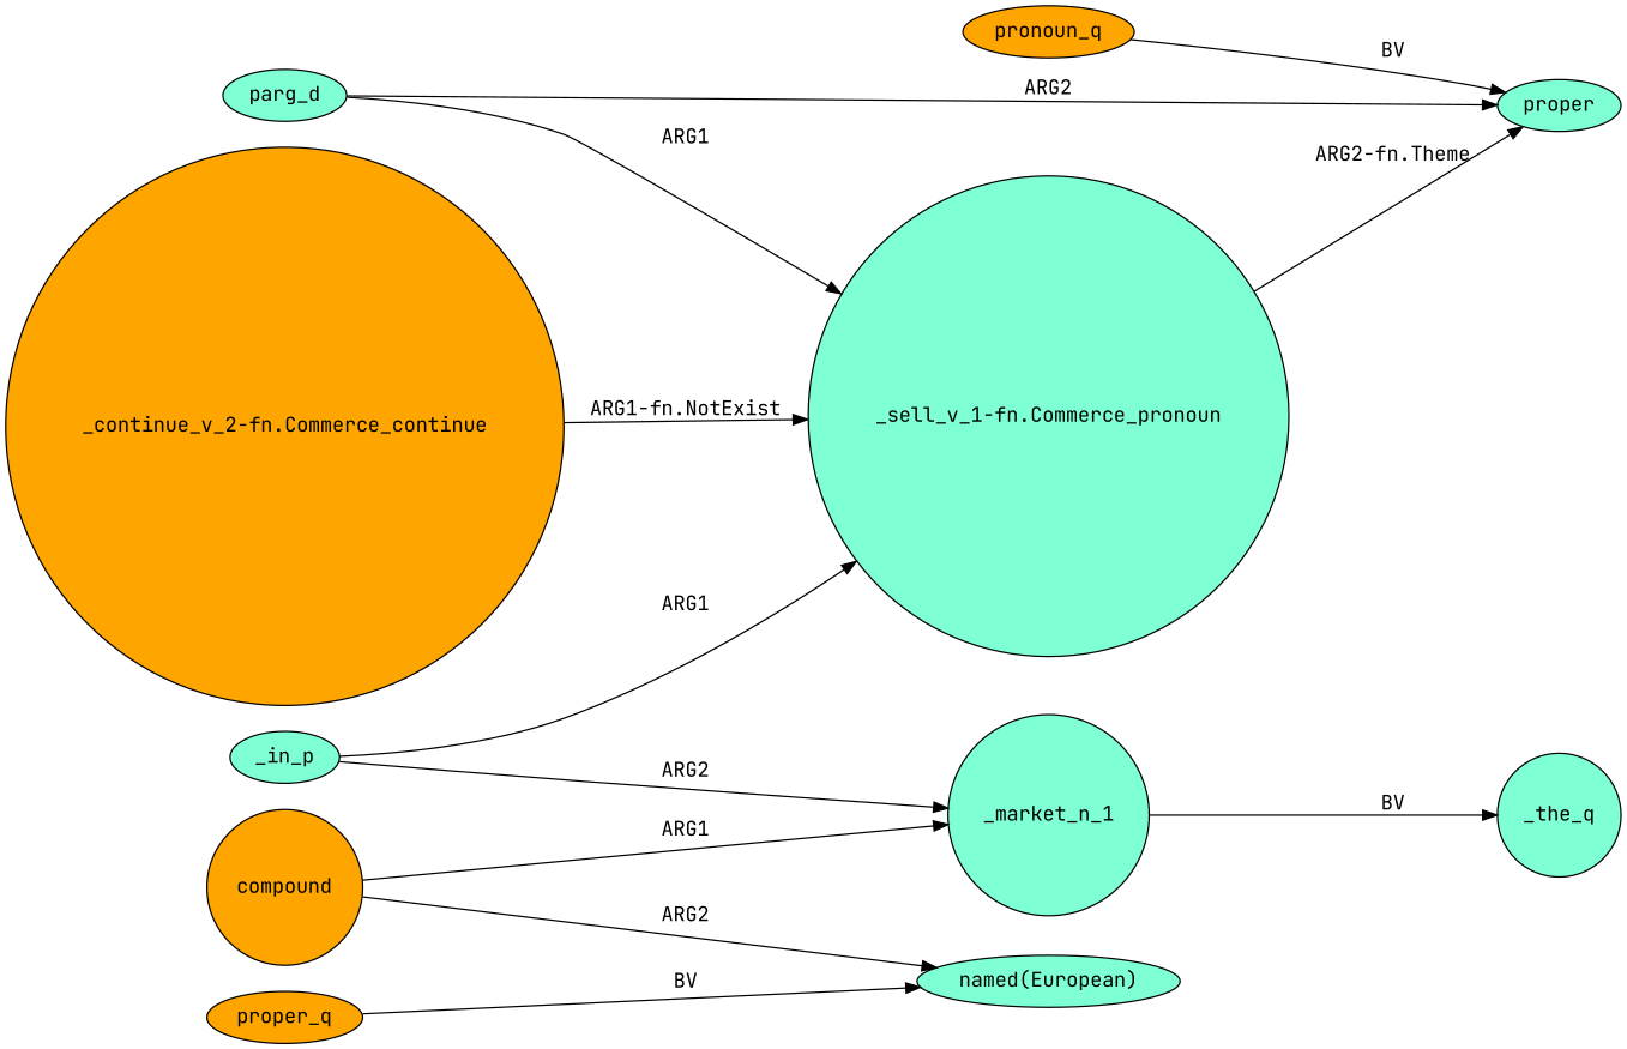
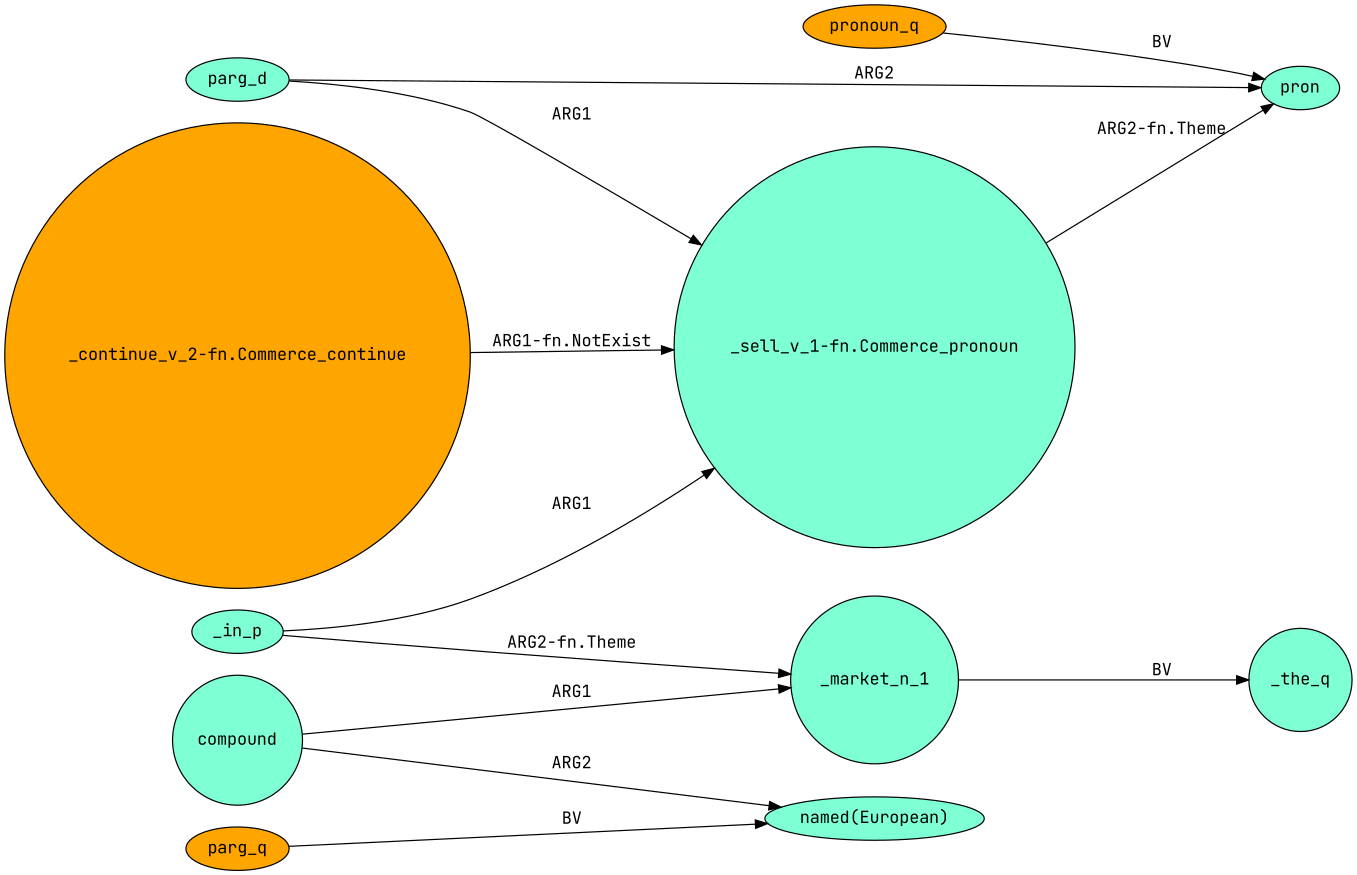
  digraph {
    fontname="JetBrains Mono"
    rankdir=LR
    node [fillcolor=aquamarine fontname="JetBrains Mono" shape=ellipse style=filled]
    edge [fontname="JetBrains Mono"]
    n1 [fillcolor=orange label="_continue_v_2-fn.Commerce_continue" shape=circle]
    n2 [label="_sell_v_1-fn.Commerce_pronoun" shape=circle]
-   pron [label=proper]
+   pron
    parg_d
    _in_p
    _market_n_1 [shape=circle]
    _the_q [shape=circle]
-   compound [fillcolor=orange shape=circle]
+   compound [shape=circle]
    "named(European)"
-   proper_q [fillcolor=orange]
+   proper_q [fillcolor=orange label=parg_q]
    pronoun_q [fillcolor=orange]
    n1 -> n2 [label="ARG1-fn.NotExist"]
    n2 -> pron [label="ARG2-fn.Theme"]
    parg_d -> n2 [label=ARG1]
    parg_d -> pron [label=ARG2]
    _in_p -> n2 [label=ARG1]
-   _in_p -> _market_n_1 [label=ARG2]
+   _in_p -> _market_n_1 [label="ARG2-fn.Theme"]
    _market_n_1 -> _the_q [label=BV]
    compound -> _market_n_1 [label=ARG1]
    compound -> "named(European)" [label=ARG2]
    proper_q -> "named(European)" [label=BV]
    pronoun_q -> pron [label=BV]
  }
